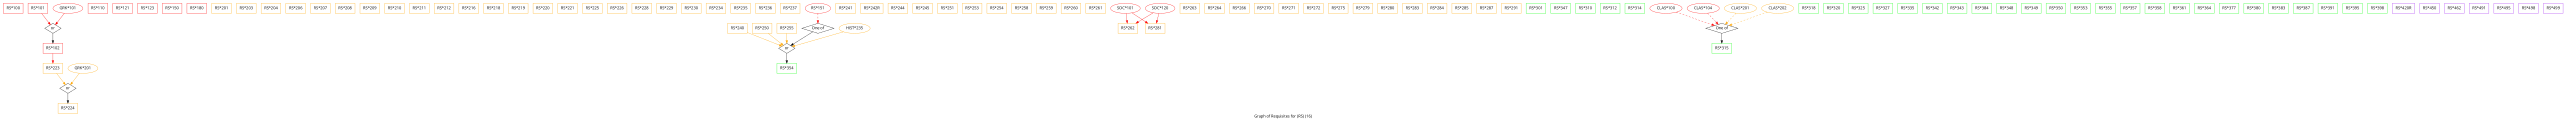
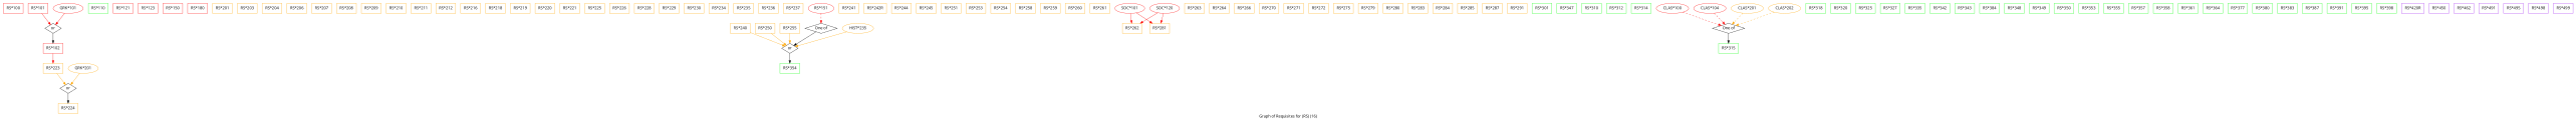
  strict digraph {
    fontname="Open Sans"
    label="Graph of Requisites for (RS) (16)"
    node [color=orange fontname="Open Sans" shape=box]
    edge [color=red fontname="Open Sans"]
    "RS*100" [color=red height=0.5 width=0.98611]
    "RS*101" [color=red height=0.5 width=0.98611]
    n3 [height=0.5 label=or shape=diamond width=0.81703 color=""]
    "RS*102" [color=red height=0.5 width=0.98611]
    "RS*223" [height=0.5 width=0.98611]
    n6 [height=0.5 label=or shape=diamond width=0.81703 color=""]
    "RS*224" [height=0.5 width=0.98611]
    "GRK*101" [color=red height=0.5 width=1.4985 shape=""]
-   "RS*110" [color=red height=0.5 width=0.98611]
+   "RS*110" [color=green height=0.5 width=0.98611]
    "RS*121" [color=red height=0.5 width=0.98611]
    "RS*123" [color=red height=0.5 width=0.98611]
    "RS*150" [color=red height=0.5 width=0.98611]
    "RS*180" [color=red height=0.5 width=0.98611]
    "RS*201" [height=0.5 width=0.98611]
    "RS*203" [height=0.5 width=0.98611]
    "RS*204" [height=0.5 width=0.98611]
    "RS*206" [height=0.5 width=0.98611]
    "RS*207" [height=0.5 width=0.98611]
    "RS*208" [height=0.5 width=0.98611]
    "RS*209" [height=0.5 width=0.98611]
    "RS*210" [height=0.5 width=0.98611]
    "RS*211" [height=0.5 width=0.98611]
    "RS*212" [height=0.5 width=0.98611]
    "RS*216" [height=0.5 width=0.98611]
    "RS*218" [height=0.5 width=0.98611]
    "RS*219" [height=0.5 width=0.98611]
    "RS*220" [height=0.5 width=0.98611]
    "RS*221" [height=0.5 width=0.98611]
    "GRK*201" [height=0.5 width=1.4985 shape=""]
    "RS*225" [height=0.5 width=0.98611]
    "RS*226" [height=0.5 width=0.98611]
    "RS*228" [height=0.5 width=0.98611]
    "RS*229" [height=0.5 width=0.98611]
    "RS*230" [height=0.5 width=0.98611]
    "RS*234" [height=0.5 width=0.98611]
    "RS*235" [height=0.5 width=0.98611]
    "RS*236" [height=0.5 width=0.98611]
    "RS*237" [height=0.5 width=0.98611]
    "RS*240" [height=0.5 width=0.98611]
    n40 [height=0.5 label=or shape=diamond width=0.81703 color=""]
    "RS*354" [color=green height=0.5 width=0.98611]
    "RS*241" [height=0.5 width=0.98611]
    "RS*242R" [height=0.5 width=1.125]
    "RS*244" [height=0.5 width=0.98611]
    "RS*245" [height=0.5 width=0.98611]
    "RS*250" [height=0.5 width=0.98611]
    "RS*251" [height=0.5 width=0.98611]
    "RS*253" [height=0.5 width=0.98611]
    "RS*254" [height=0.5 width=0.98611]
    "RS*255" [height=0.5 width=0.98611]
    "RS*258" [height=0.5 width=0.98611]
    "RS*259" [height=0.5 width=0.98611]
    "RS*260" [height=0.5 width=0.98611]
    "RS*261" [height=0.5 width=0.98611]
    "RS*262" [height=0.5 width=0.98611]
    "SOC*101" [color=red height=0.5 width=1.4804 shape=""]
    "RS*281" [height=0.5 width=0.98611]
    "SOC*120" [color=red height=0.5 width=1.4804 shape=""]
    "RS*263" [height=0.5 width=0.98611]
    "RS*264" [height=0.5 width=0.98611]
    "RS*266" [height=0.5 width=0.98611]
    "RS*270" [height=0.5 width=0.98611]
    "RS*271" [height=0.5 width=0.98611]
    "RS*272" [height=0.5 width=0.98611]
    "RS*275" [height=0.5 width=0.98611]
    "RS*279" [height=0.5 width=0.98611]
    "RS*280" [height=0.5 width=0.98611]
    "RS*283" [height=0.5 width=0.98611]
    "RS*284" [height=0.5 width=0.98611]
    "RS*285" [height=0.5 width=0.98611]
    "RS*287" [height=0.5 width=0.98611]
    "RS*291" [height=0.5 width=0.98611]
    "RS*301" [color=green height=0.5 width=0.98611]
    n74 [color=green height=0.5 label="RS*347" width=0.98611]
    "RS*310" [color=green height=0.5 width=0.98611]
    "RS*312" [color=green height=0.5 width=0.98611]
    "RS*314" [color=green height=0.5 width=0.98611]
    "RS*315" [color=green height=0.5 width=0.98611]
    n79 [height=0.5 label="One of" shape=diamond width=1.6085 color=""]
    "CLAS*100" [color=red height=0.5 width=1.6068 shape=""]
    "CLAS*104" [color=red height=0.5 width=1.6068 shape=""]
    "CLAS*201" [height=0.5 width=1.6068 shape=""]
    "CLAS*202" [height=0.5 width=1.6068 shape=""]
    "RS*318" [color=green height=0.5 width=0.98611]
    "RS*320" [color=green height=0.5 width=0.98611]
    "RS*325" [color=green height=0.5 width=0.98611]
    "RS*327" [color=green height=0.5 width=0.98611]
    "RS*335" [color=green height=0.5 width=0.98611]
    "RS*342" [color=green height=0.5 width=0.98611]
    "RS*343" [color=green height=0.5 width=0.98611]
    n91 [color=green height=0.5 label="RS*384" width=0.98611]
    "RS*348" [color=green height=0.5 width=0.98611]
    "RS*349" [color=green height=0.5 width=0.98611]
    "RS*350" [color=green height=0.5 width=0.98611]
    "RS*353" [color=green height=0.5 width=0.98611]
    n96 [height=0.5 label="One of" shape=diamond width=1.6085 color=""]
    "RS*151" [color=red height=0.5 width=1.2818 shape=""]
    "HIST*235" [height=0.5 width=1.5526 shape=""]
    "RS*355" [color=green height=0.5 width=0.98611]
    "RS*357" [color=green height=0.5 width=0.98611]
    "RS*358" [color=green height=0.5 width=0.98611]
    "RS*361" [color=green height=0.5 width=0.98611]
    "RS*364" [color=green height=0.5 width=0.98611]
    "RS*377" [color=green height=0.5 width=0.98611]
    "RS*380" [color=green height=0.5 width=0.98611]
    "RS*383" [color=green height=0.5 width=0.98611]
    "RS*387" [color=green height=0.5 width=0.98611]
    "RS*391" [color=green height=0.5 width=0.98611]
    "RS*395" [color=green height=0.5 width=0.98611]
    "RS*398" [color=green height=0.5 width=0.98611]
    "RS*420R" [color=purple height=0.5 width=1.125]
    "RS*450" [color=purple height=0.5 width=0.98611]
    "RS*462" [color=purple height=0.5 width=0.98611]
    "RS*491" [color=purple height=0.5 width=0.98611]
    "RS*495" [color=purple height=0.5 width=0.98611]
    "RS*498" [color=purple height=0.5 width=0.98611]
    "RS*499" [color=purple height=0.5 width=0.98611]
    "RS*101" -> n3
    n3 -> "RS*102" [color=""]
    "RS*102" -> "RS*223"
    "RS*223" -> n6 [color=orange]
    n6 -> "RS*224" [color=""]
    "GRK*101" -> n3
    "GRK*201" -> n6 [color=orange]
    "RS*240" -> n40 [color=orange]
    n40 -> "RS*354" [color=""]
    "RS*250" -> n40 [color=orange]
    "RS*255" -> n40 [color=orange]
    "SOC*101" -> "RS*262"
    "SOC*101" -> "RS*281"
    "SOC*120" -> "RS*262"
    "SOC*120" -> "RS*281"
    n79 -> "RS*315" [color=""]
    "CLAS*100" -> n79 [style=dashed]
    "CLAS*104" -> n79 [style=dashed]
    "CLAS*201" -> n79 [color=orange style=dashed]
    "CLAS*202" -> n79 [color=orange style=dashed]
    n96 -> n40 [color=""]
    "RS*151" -> n96 [style=dashed]
    "HIST*235" -> n40 [color=orange]
  }
